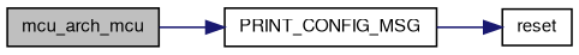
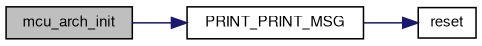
  digraph {
    rankdir=LR
    node [color=black fillcolor=white fontname=FreeSans fontsize=10 shape=record style=filled]
    edge [color=midnightblue fontname=FreeSans fontsize=10 labelfontname=FreeSans labelfontsize=10 style=solid]
-   n1 [fillcolor=grey75 fontcolor=black height=0.2 label=mcu_arch_mcu width=0.4]
-   n2 [height=0.2 label=PRINT_CONFIG_MSG width=0.4]
+   n1 [fillcolor=grey75 fontcolor=black height=0.2 label=mcu_arch_init width=0.4]
+   n2 [height=0.2 label=PRINT_PRINT_MSG width=0.4]
    n3 [height=0.2 label=reset width=0.4]
    n1 -> n2
    n2 -> n3
  }
